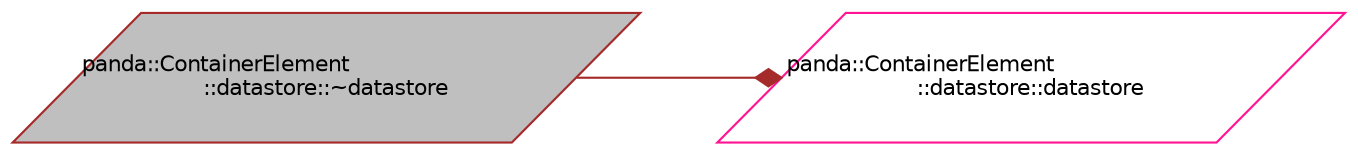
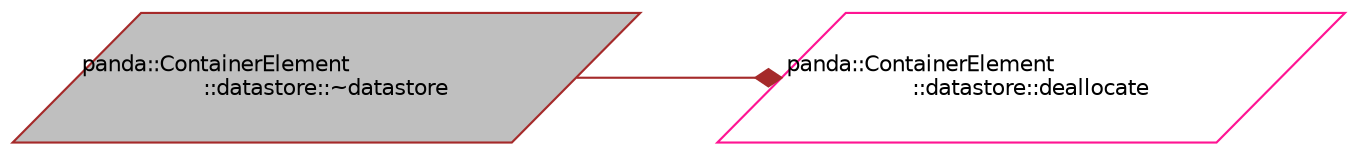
  digraph {
    rankdir=LR
    node [fontname=Helvetica fontsize=10 shape=parallelogram style=filled]
    n1 [color=brown fillcolor=grey75 fontcolor=black height=0.2 label="panda::ContainerElement\l::datastore::~datastore" width=0.4]
-   n2 [color=deeppink fillcolor=white height=0.2 label="panda::ContainerElement\l::datastore::datastore" width=0.4]
+   n2 [color=deeppink fillcolor=white height=0.2 label="panda::ContainerElement\l::datastore::deallocate" width=0.4]
    n1 -> n2 [color=brown fontname=Helvetica fontsize=10 labelfontname=Helvetica labelfontsize=10 style=solid arrowhead=diamond]
  }
